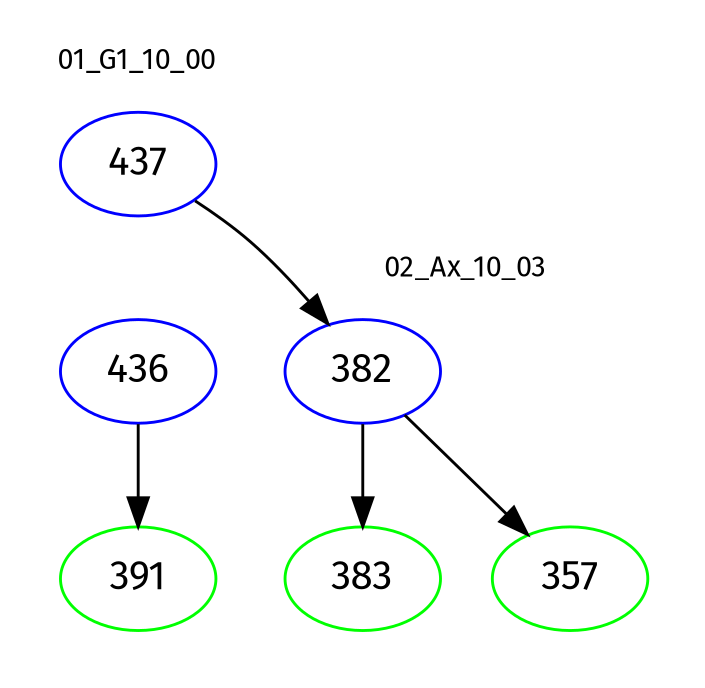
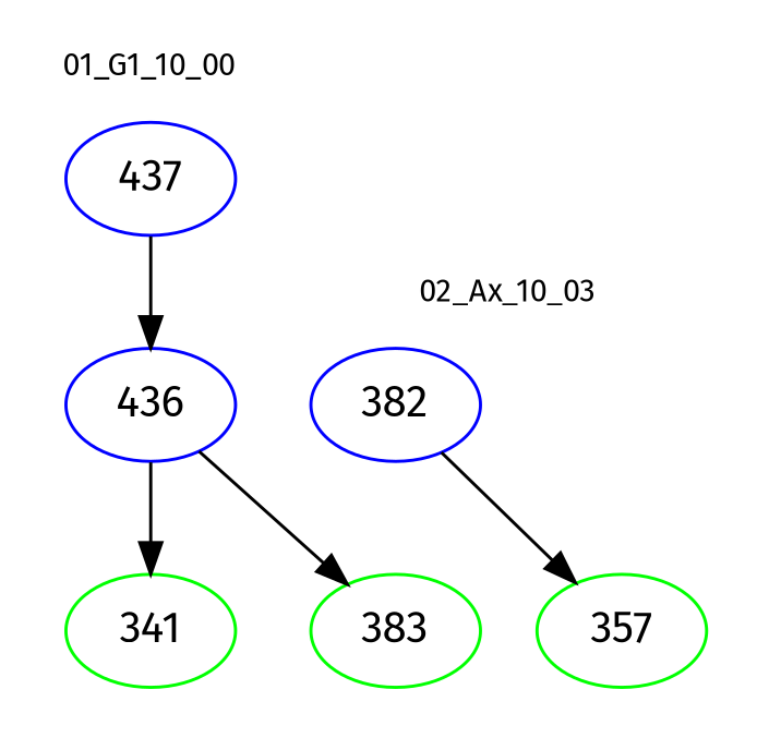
  digraph {
    fontname="Fira Sans"
    node [color=blue fontname="Fira Sans"]
    edge [color=black fontname="Fira Sans"]
    n1 [label=382]
    n2 [color=green label=357]
    n3 [color=green label=383]
    n4 [label=437]
-   n5 [color=green label=391]
+   n5 [color=green label=341]
    n6 [label=436]
    subgraph cluster_1 {
      color=white
      fontsize=10
      label="02_Ax_10_03"
      n1
      n2
      n3
    }
    subgraph cluster_2 {
      color=white
      fontsize=10
      label="01_G1_10_00"
      n4
      n5
      n6
    }
    n1 -> n2
-   n1 -> n3
-   n4 -> n1
+   n6 -> n3
+   n4 -> n6
    n6 -> n5
  }
